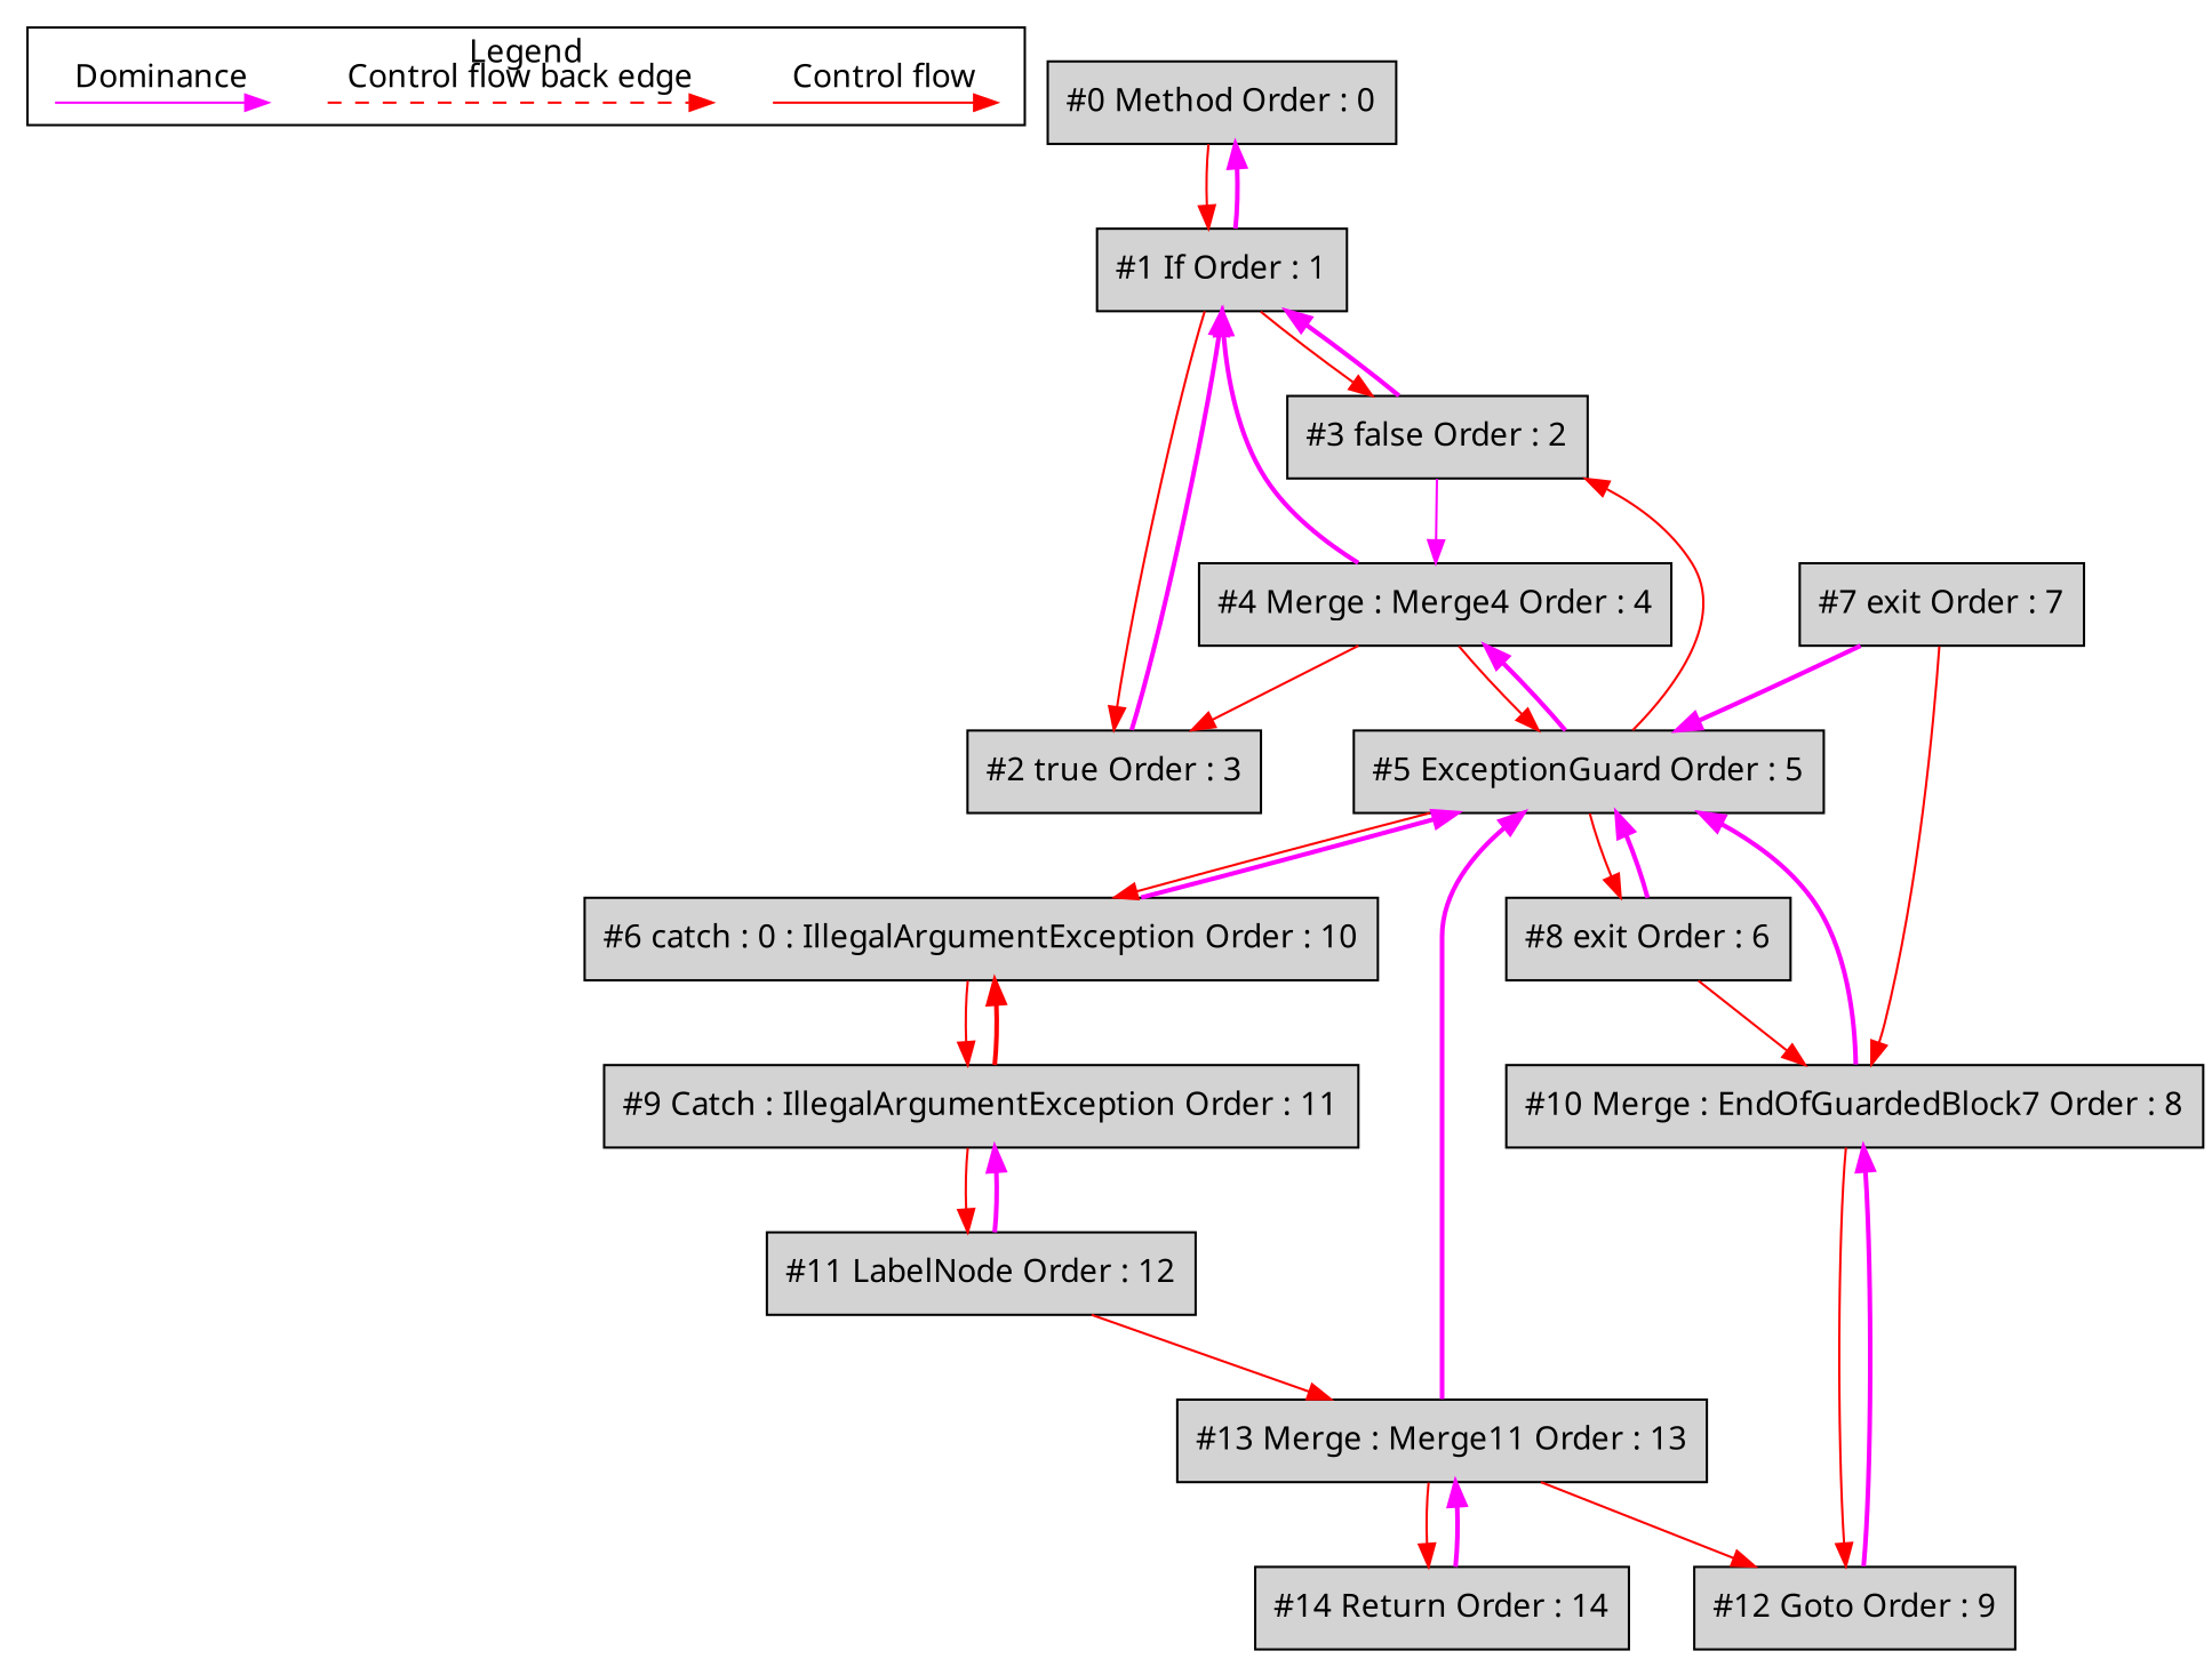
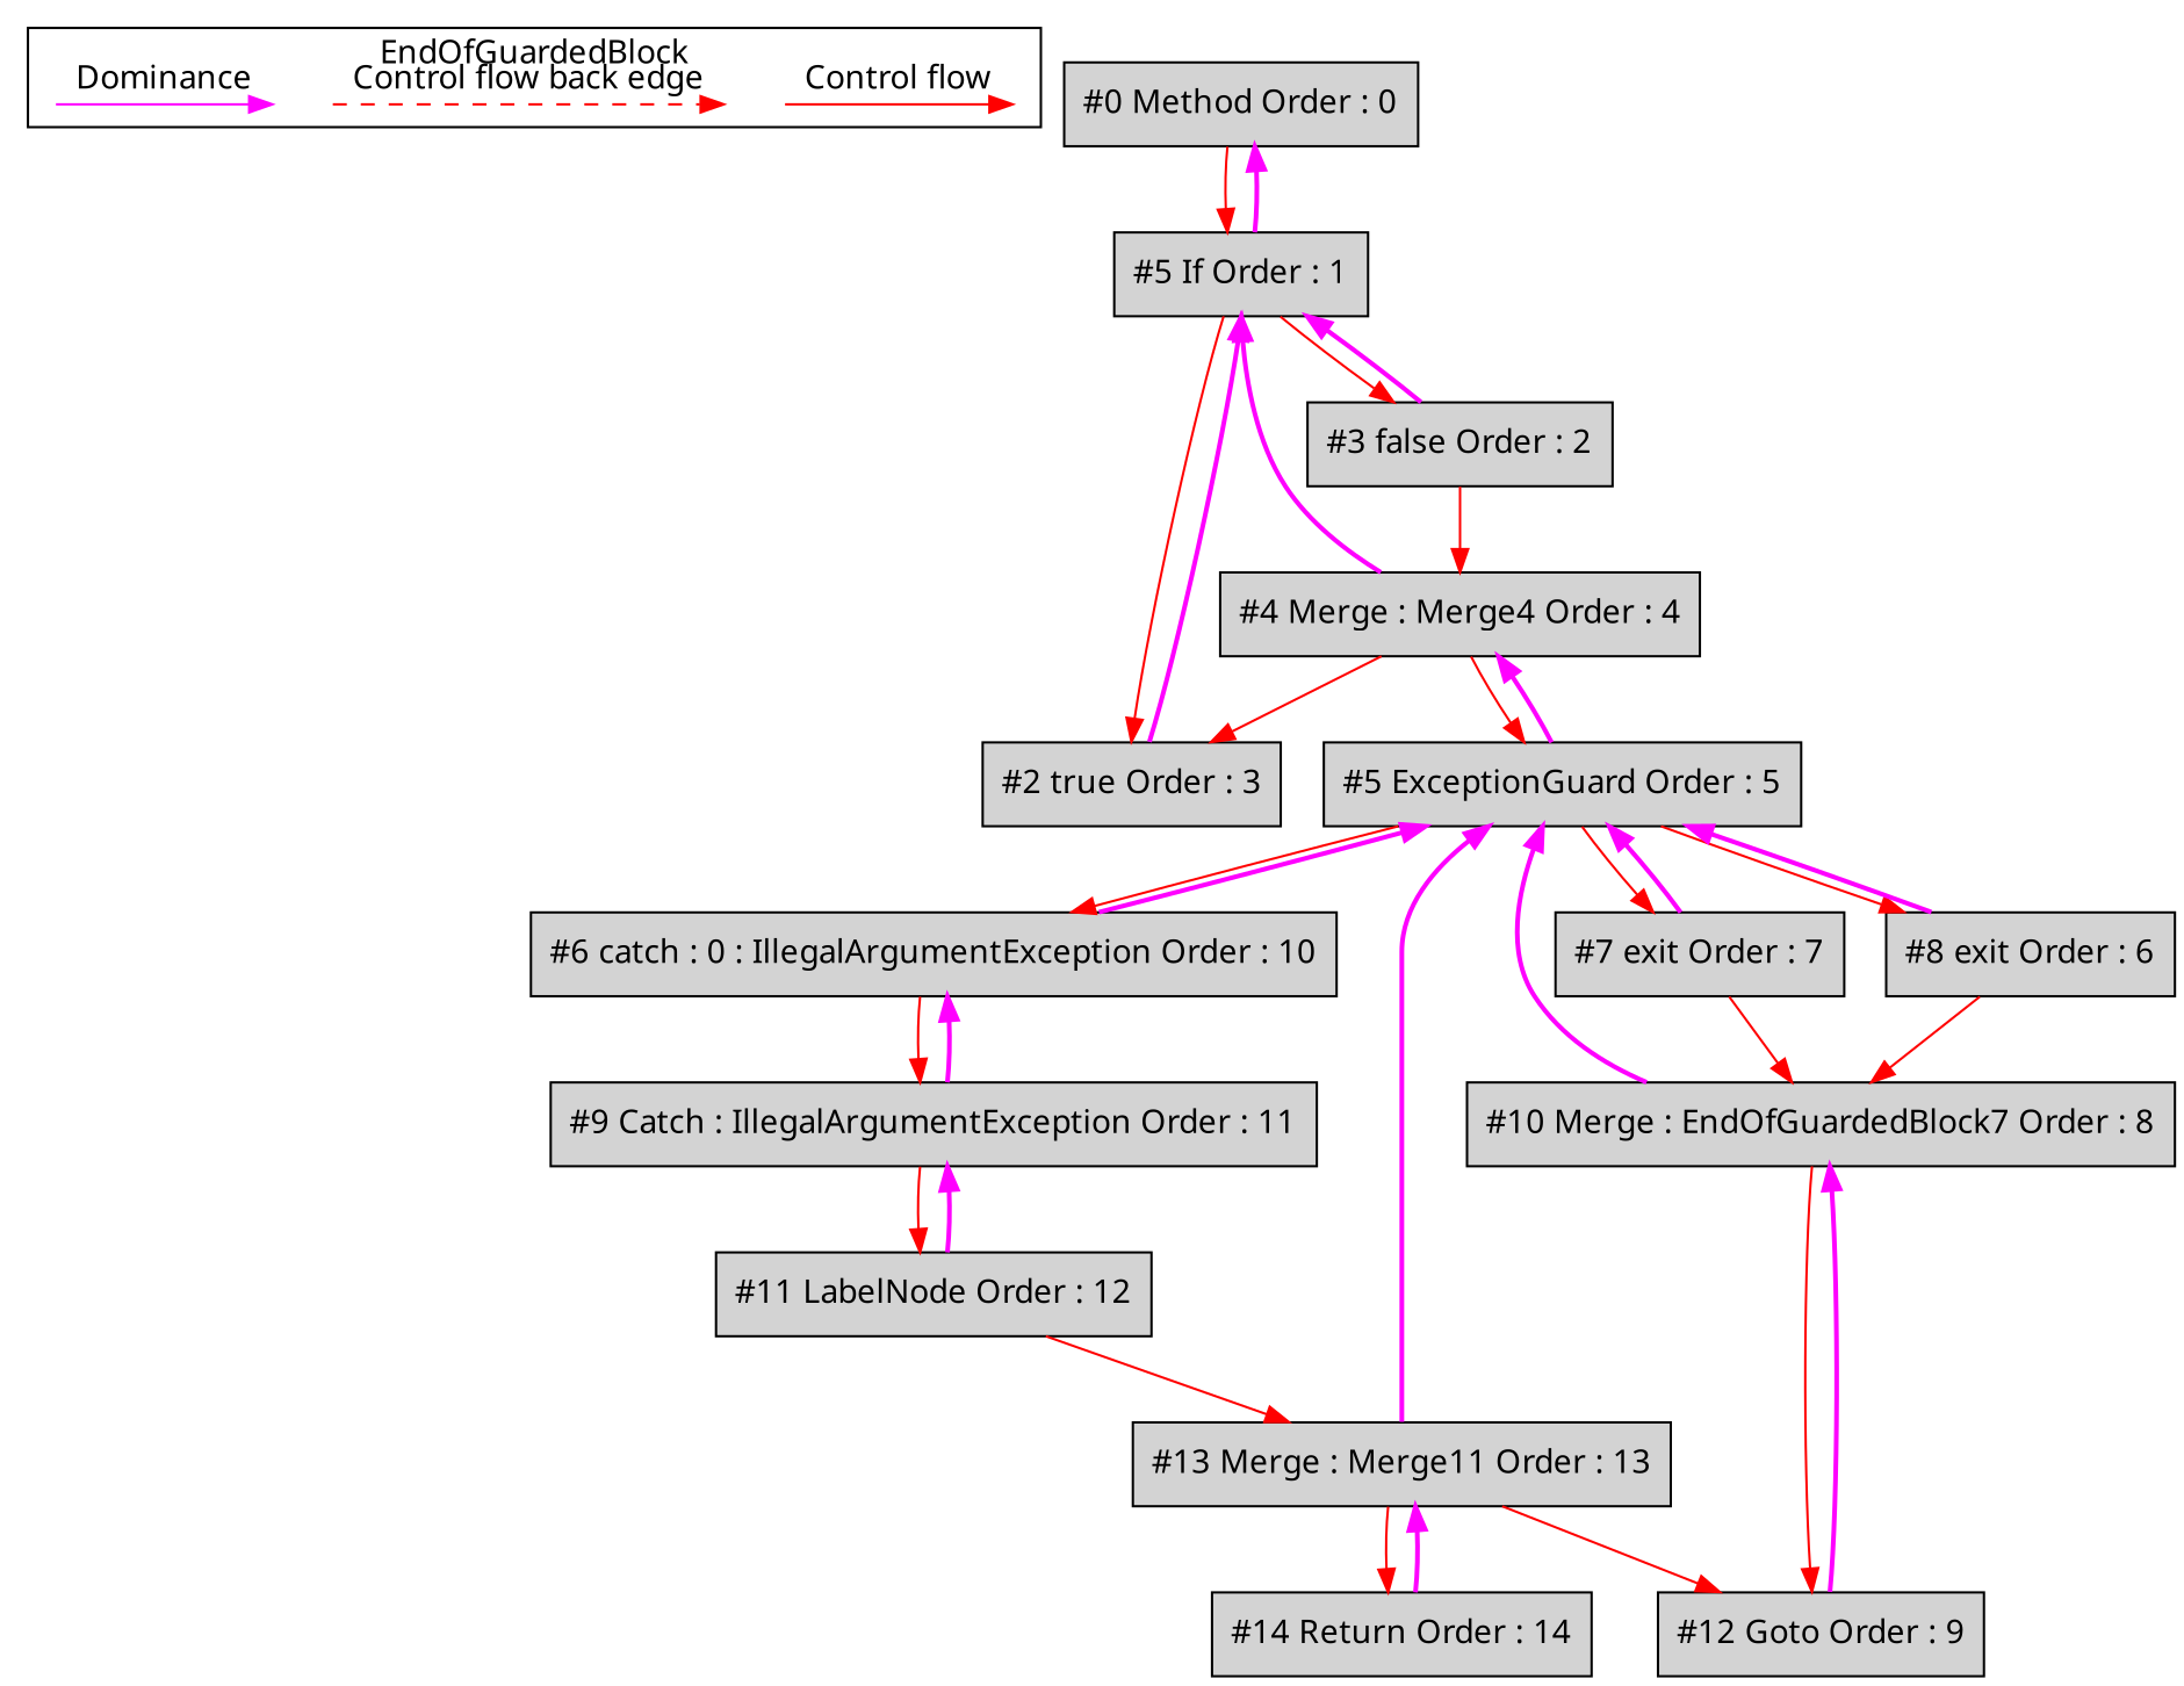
  digraph {
    fontname="Noto Sans"
    ordering=in
    node [fontname="Noto Sans" shape=box style=filled fillcolor=lightgrey]
    edge [color=red fontname="Noto Sans"]
    c0 [shape=point style=invis fillcolor=""]
    c1 [shape=point style=invis fillcolor=""]
    c2 [shape=point style=invis fillcolor=""]
    c3 [shape=point style=invis fillcolor=""]
    d8 [shape=point style=invis fillcolor=""]
    d9 [shape=point style=invis fillcolor=""]
    n7 [label="#0 Method Order : 0"]
-   n8 [label="#1 If Order : 1"]
+   n8 [label="#5 If Order : 1"]
    n9 [label="#2 true Order : 3"]
    n10 [label="#3 false Order : 2"]
    n11 [label="#4 Merge : Merge4 Order : 4"]
    n12 [label="#5 ExceptionGuard Order : 5"]
    n13 [label="#6 catch : 0 : IllegalArgumentException Order : 10"]
    n14 [label="#7 exit Order : 7"]
    n15 [label="#8 exit Order : 6"]
    n16 [label="#9 Catch : IllegalArgumentException Order : 11"]
    n17 [label="#10 Merge : EndOfGuardedBlock7 Order : 8"]
    n18 [label="#11 LabelNode Order : 12"]
    n19 [label="#12 Goto Order : 9"]
    n20 [label="#13 Merge : Merge11 Order : 13"]
    n21 [label="#14 Return Order : 14"]
    subgraph cluster_1 {
-     label=Legend
+     label=EndOfGuardedBlock
      subgraph sub_2 {
        label=Legend
        rank=same
        c0
        c1
        c2
        c3
        d8
        d9
      }
    }
    c0 -> c1 [label="Control flow" style=solid]
    c2 -> c3 [label="Control flow back edge" style=dashed]
    d8 -> d9 [color=fuchsia label=Dominance style=solid]
    n7 -> n8 [fontcolor=red labeldistance=2]
    n8 -> n7 [color=fuchsia dir=forward penwidth=2]
    n8 -> n9 [fontcolor=red labeldistance=2]
    n8 -> n10 [fontcolor=red labeldistance=2]
    n9 -> n8 [color=fuchsia dir=forward penwidth=2]
    n10 -> n8 [color=fuchsia dir=forward penwidth=2]
-   n10 -> n11 [color=fuchsia fontcolor=red labeldistance=2]
+   n10 -> n11 [fontcolor=red labeldistance=2]
    n11 -> n8 [color=fuchsia dir=forward penwidth=2]
    n11 -> n9 [fontcolor=red labeldistance=2]
    n11 -> n12 [fontcolor=red labeldistance=2]
    n12 -> n11 [color=fuchsia dir=forward penwidth=2]
    n12 -> n13 [fontcolor=red labeldistance=2]
-   n12 -> n10 [fontcolor=red labeldistance=2]
+   n12 -> n14 [fontcolor=red labeldistance=2]
    n12 -> n15 [fontcolor=red labeldistance=2]
    n13 -> n12 [color=fuchsia dir=forward penwidth=2]
    n13 -> n16 [fontcolor=red labeldistance=2]
    n14 -> n12 [color=fuchsia dir=forward penwidth=2]
    n14 -> n17 [fontcolor=red labeldistance=2]
    n15 -> n12 [color=fuchsia dir=forward penwidth=2]
    n15 -> n17 [fontcolor=red labeldistance=2]
-   n16 -> n13 [dir=forward penwidth=2]
+   n16 -> n13 [color=fuchsia dir=forward penwidth=2]
    n16 -> n18 [fontcolor=red labeldistance=2]
    n17 -> n12 [color=fuchsia dir=forward penwidth=2]
    n17 -> n19 [fontcolor=red labeldistance=2]
    n18 -> n16 [color=fuchsia dir=forward penwidth=2]
    n18 -> n20 [fontcolor=red labeldistance=2]
    n19 -> n17 [color=fuchsia dir=forward penwidth=2]
    n20 -> n12 [color=fuchsia dir=forward penwidth=2]
    n20 -> n19 [fontcolor=red labeldistance=2]
    n20 -> n21 [fontcolor=red labeldistance=2]
    n21 -> n20 [color=fuchsia dir=forward penwidth=2]
  }
